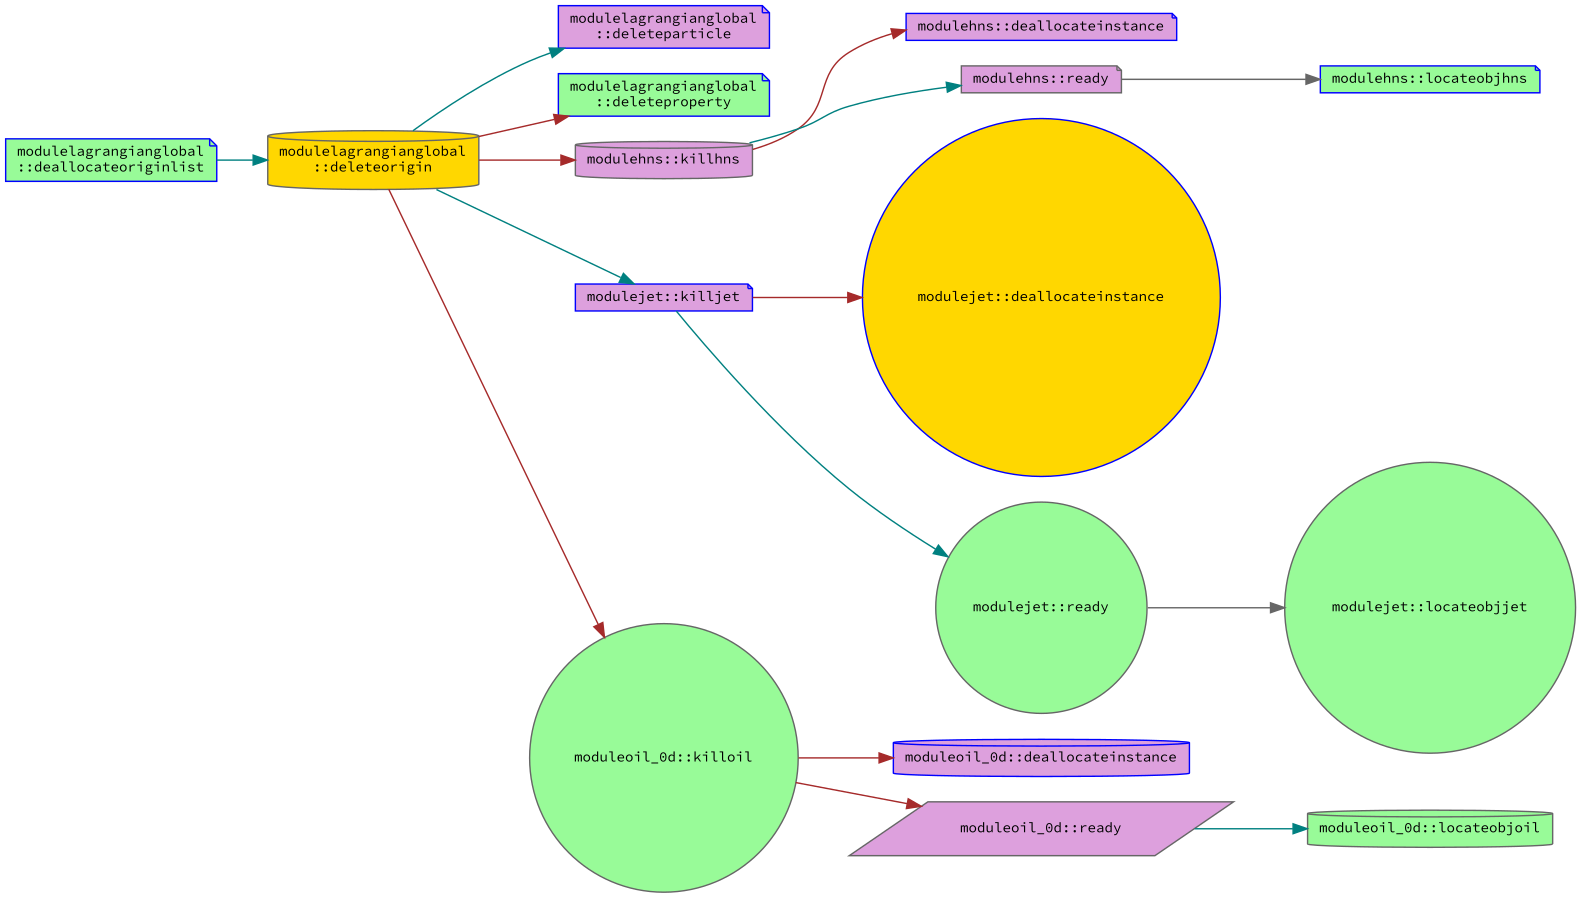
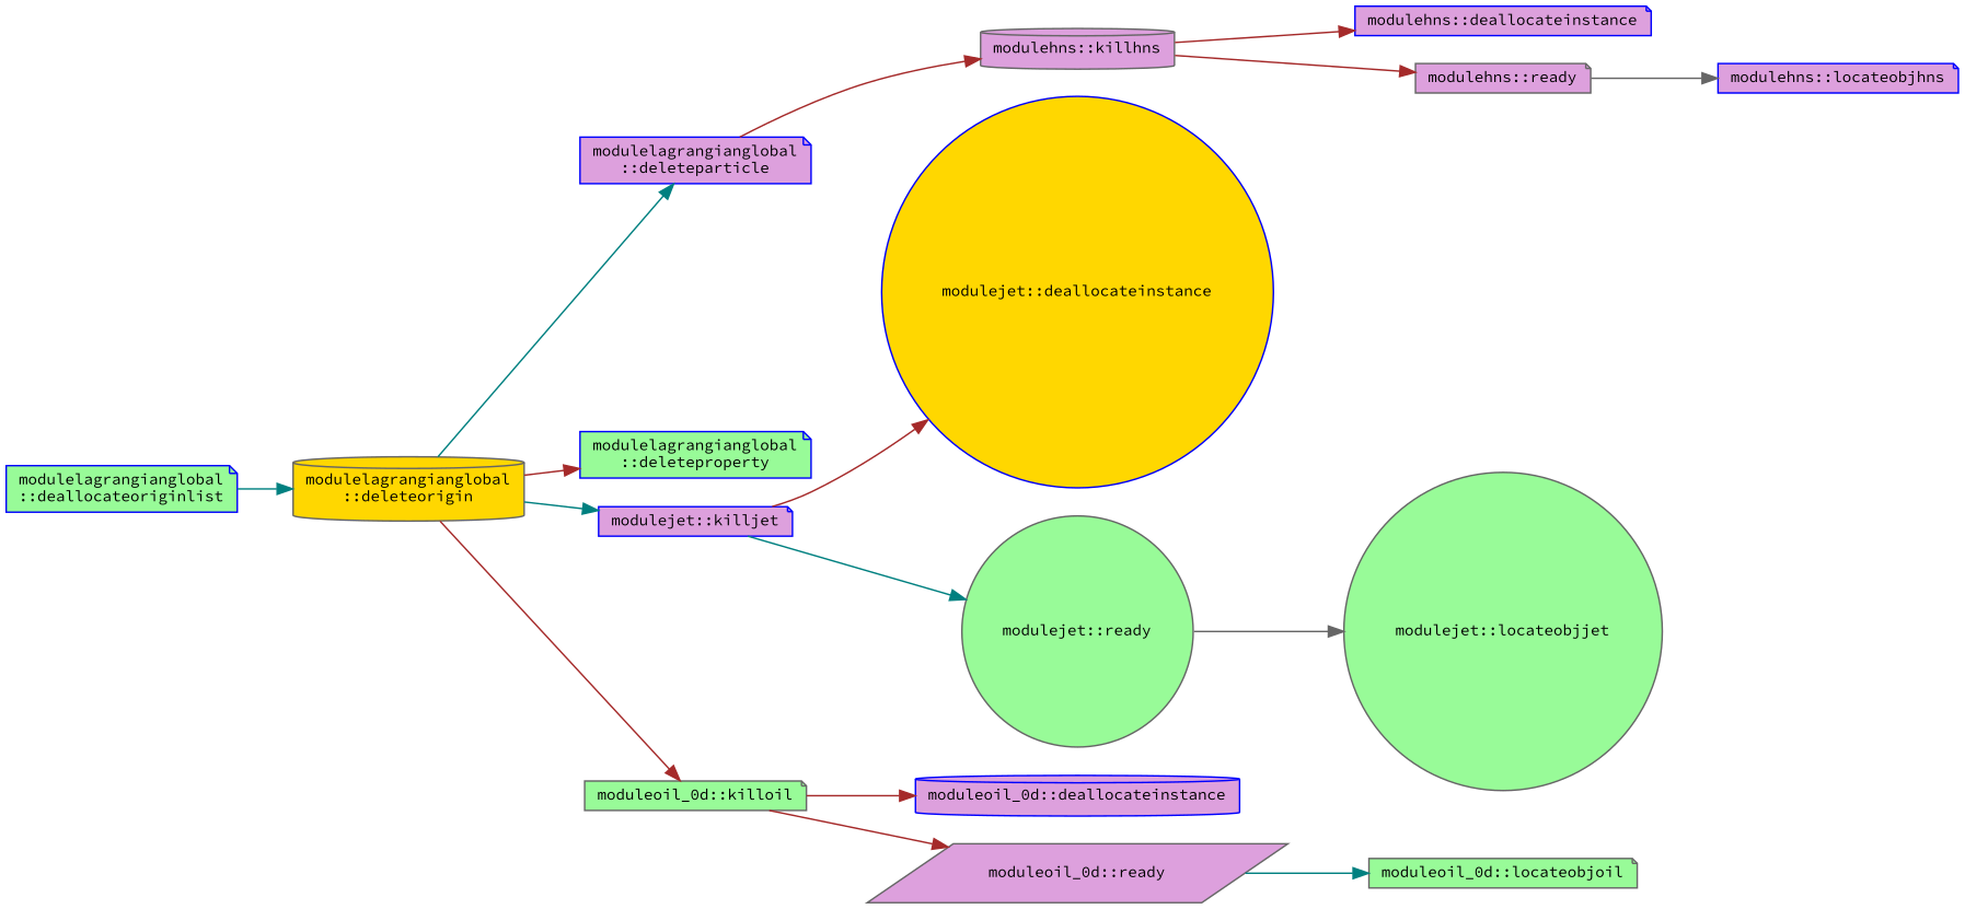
  digraph {
    fontname="Source Code Pro"
    rankdir=LR
    node [color=blue fillcolor=plum fontname="Source Code Pro" fontsize=10 shape=note style=filled]
    edge [color=brown fontname="Source Code Pro" fontsize=10 labelfontname=Helvetica labelfontsize=10 style=solid]
    n1 [fillcolor=palegreen fontcolor=black height=0.2 label="modulelagrangianglobal\l::deallocateoriginlist" width=0.4]
    n2 [color=gray40 fillcolor=gold height=0.2 label="modulelagrangianglobal\l::deleteorigin" shape=cylinder width=0.4]
    n3 [height=0.2 label="modulelagrangianglobal\l::deleteparticle" width=0.4]
    n4 [fillcolor=palegreen height=0.2 label="modulelagrangianglobal\l::deleteproperty" width=0.4]
    n5 [color=gray40 height=0.2 label="modulehns::killhns" shape=cylinder width=0.4]
    n6 [height=0.2 label="modulejet::killjet" width=0.4]
-   n7 [color=gray40 fillcolor=palegreen height=0.2 label="moduleoil_0d::killoil" shape=circle width=0.4]
+   n7 [color=gray40 fillcolor=palegreen height=0.2 label="moduleoil_0d::killoil" width=0.4]
    n8 [height=0.2 label="modulehns::deallocateinstance" width=0.4]
    n9 [color=gray40 height=0.2 label="modulehns::ready" width=0.4]
    n10 [fillcolor=gold height=0.2 label="modulejet::deallocateinstance" shape=circle width=0.4]
    n11 [color=gray40 fillcolor=palegreen height=0.2 label="modulejet::ready" shape=circle width=0.4]
    n12 [height=0.2 label="moduleoil_0d::deallocateinstance" shape=cylinder width=0.4]
    n13 [color=gray40 height=0.2 label="moduleoil_0d::ready" shape=parallelogram width=0.4]
-   n14 [fillcolor=palegreen height=0.2 label="modulehns::locateobjhns" width=0.4]
+   n14 [height=0.2 label="modulehns::locateobjhns" width=0.4]
    n15 [color=gray40 fillcolor=palegreen height=0.2 label="modulejet::locateobjjet" shape=circle width=0.4]
-   n16 [color=gray40 fillcolor=palegreen height=0.2 label="moduleoil_0d::locateobjoil" shape=cylinder width=0.4]
+   n16 [color=gray40 fillcolor=palegreen height=0.2 label="moduleoil_0d::locateobjoil" width=0.4]
    n1 -> n2 [color=teal]
    n2 -> n3 [color=teal]
    n2 -> n4
-   n2 -> n5
+   n3 -> n5
    n2 -> n6 [color=teal]
    n2 -> n7
    n5 -> n8
-   n5 -> n9 [color=teal]
+   n5 -> n9
    n6 -> n10
    n6 -> n11 [color=teal]
    n7 -> n12
    n7 -> n13
    n9 -> n14 [color=gray40]
    n11 -> n15 [color=gray40]
    n13 -> n16 [color=teal]
  }
